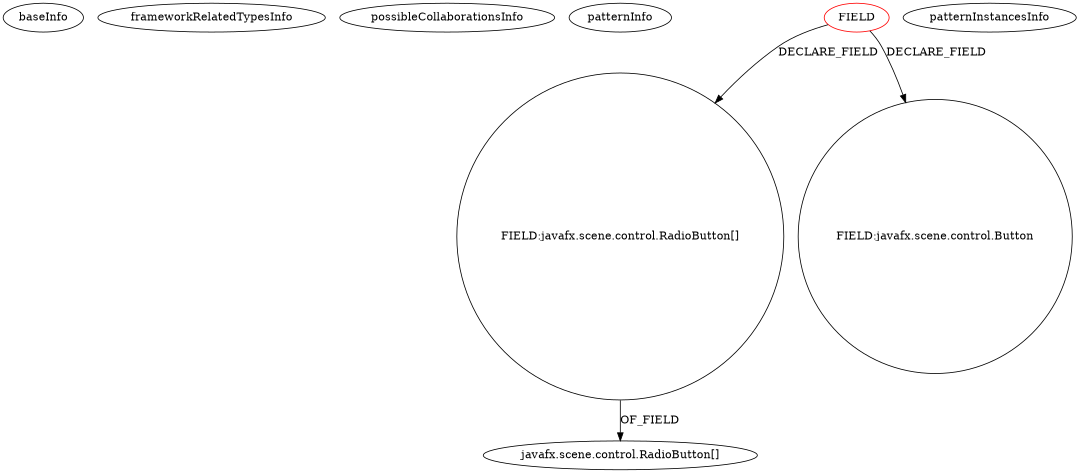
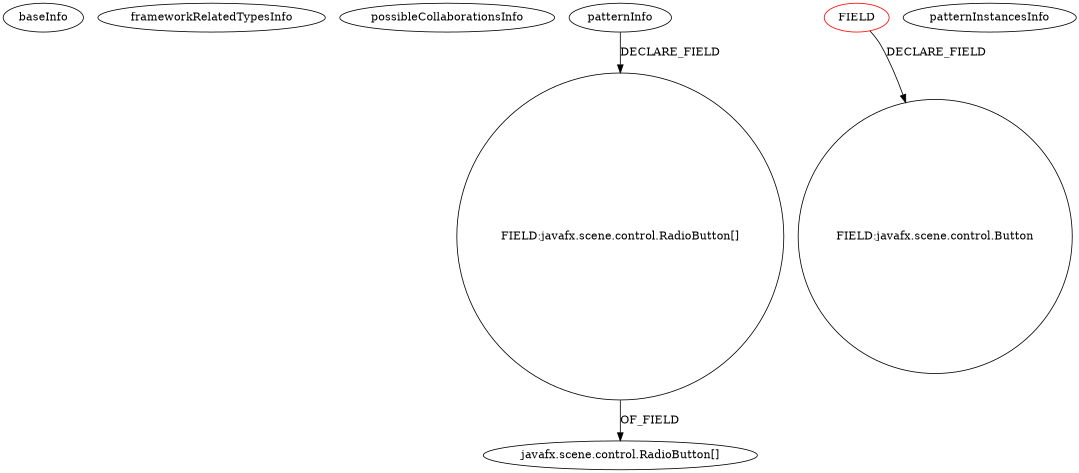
  digraph {
    baseInfo [category=pattern graphId=4334 isAnonymous=false possibleRelation=false]
    frameworkRelatedTypesInfo
    possibleCollaborationsInfo
    patternInfo [frequency=3.0 patternRootClient=0]
    patternInstancesInfo [0="joelburget-miftiwac~/joelburget-miftiwac/miftiwac-master/src/Dynamic_page.java~Dynamic_page~3333" 1="sushkrish-CityLife~/sushkrish-CityLife/CityLife-master/src/view/SelectHome.java~SelectHome~4329" 2="sushkrish-CityLife~/sushkrish-CityLife/CityLife-master/src/view/SelectWork.java~SelectWork~4347"]
    n6 [isFrameworkType=false label="javafx.scene.control.RadioButton[]" vertexType=FRAMEWORK_CLASS_TYPE]
    n7 [isFrameworkType=false label="FIELD:javafx.scene.control.RadioButton[]" shape=circle vertexType=FIELD_DECLARATION]
    n8 [color=red isFrameworkType=false label=FIELD vertexType=ROOT_CLIENT_CLASS_DECLARATION]
    n9 [isFrameworkType=false label="FIELD:javafx.scene.control.Button" shape=circle vertexType=FIELD_DECLARATION]
    n7 -> n6 [label=OF_FIELD]
-   n8 -> n7 [label=DECLARE_FIELD]
+   patternInfo -> n7 [label=DECLARE_FIELD]
    n8 -> n9 [label=DECLARE_FIELD]
  }
